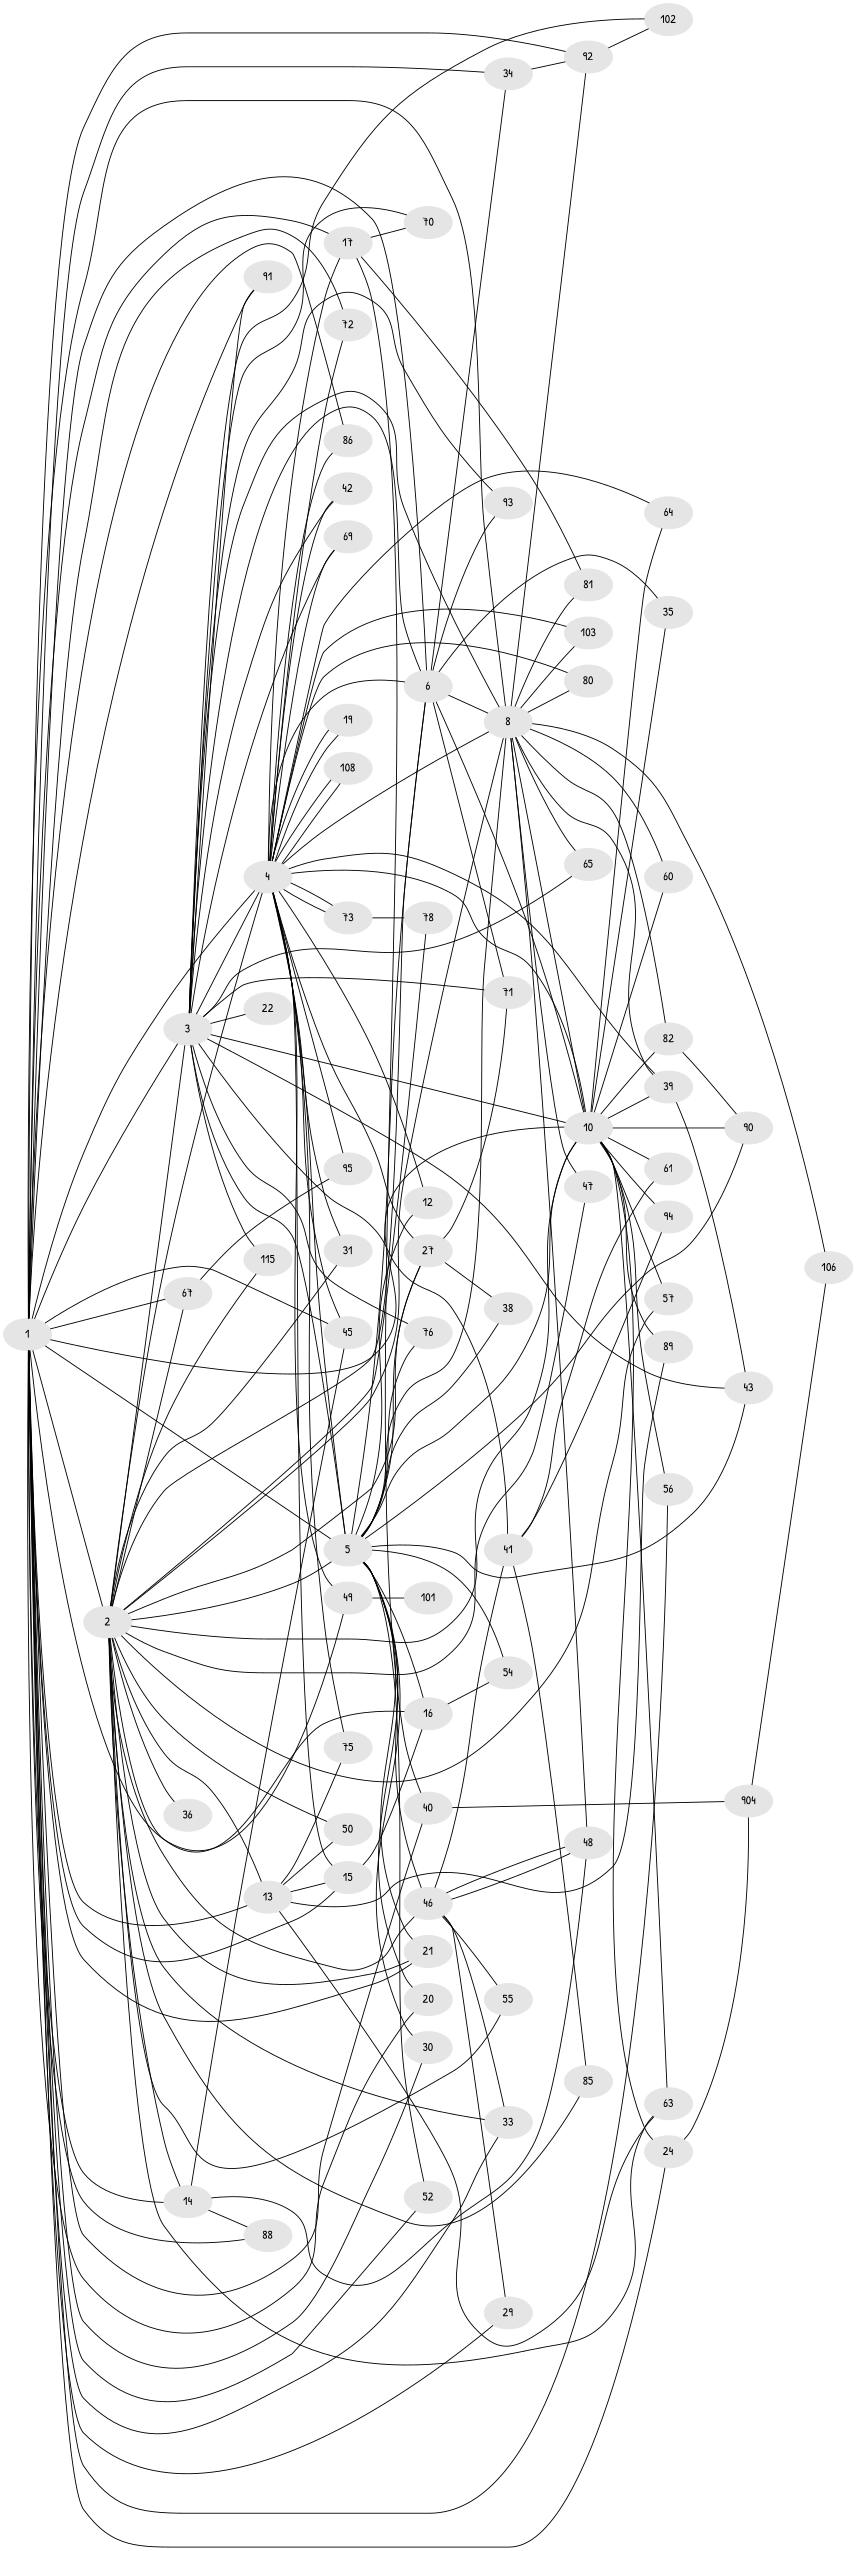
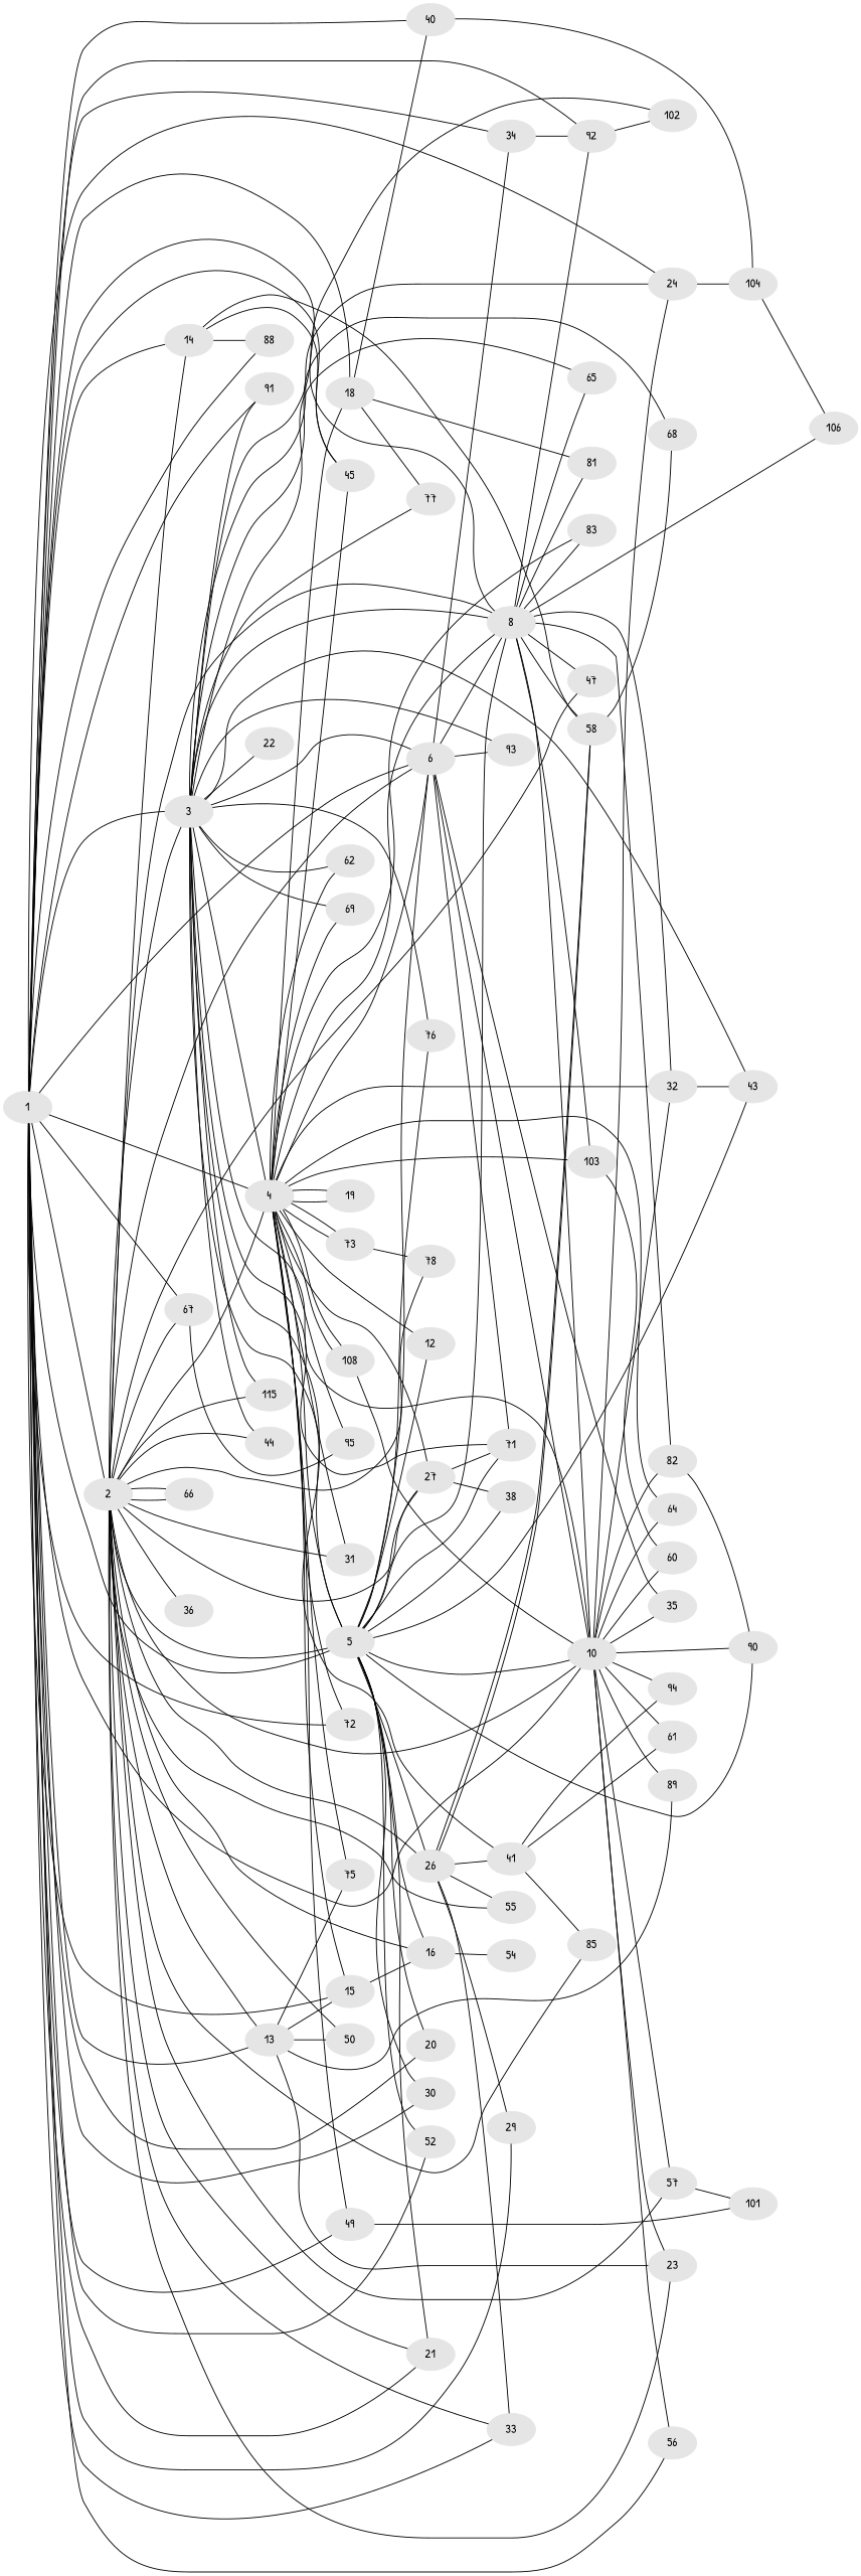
  graph {
    fontname="Patrick Hand"
    rankdir=LR
    node [color=gray90 fontname="Patrick Hand" style=filled]
    edge [fontname="Patrick Hand"]
    1 [super="+7"]
    2 [super="+23"]
    3 [super="+9"]
    4 [super="+17"]
    5 [super="+99"]
    6 [super="+11"]
    8 [super="+62"]
    10 [super="+77"]
    13 [super="+25"]
    14
    15
-   18 [super="+37" label=17]
+   18 [super="+37"]
    20
    21 [super="+28"]
    24
    29
    30
    33 [super="+79"]
    34
    40
    45 [super="+51"]
    49
    52
    56
    67
    72
-   86
    88
    91
    92 [super="+97"]
    16 [super="+32"]
-   26 [super="+53" label=46]
+   26 [super="+53"]
    27 [super="+80"]
    31
    36
+   44
    47
    50
    55
    57
-   63 [super="+84"]
+   63 [super="+84" label=23]
+   66
    78
    85
    n45 [label=115]
    22
    41 [super="+48"]
-   42 [super="+46"]
+   42 [super="+46" label=62]
    43 [super="+107"]
    65
+   68
    69
-   70
+   70 [label=77]
    71 [super="+87"]
    76
    93
    102
    12
    19
-   39 [super="+74"]
+   39 [super="+74" label=32]
    64
    73
    75
-   83 [label=80]
+   83
    95
    103
    108
    38
    54
    90 [super="+100"]
    35
-   58 [super="+96" label=48]
+   58 [super="+96"]
    60
    81
    82
    106
    61
    89
    94
-   104 [label=904]
+   104
    101
    1 -- 2 [weight=2]
    1 -- 3 [weight=4]
    1 -- 4 [weight=2]
    1 -- 5 [weight=2]
    1 -- 6 [weight=2]
    1 -- 8 [weight=2]
    1 -- 10 [weight=2]
    1 -- 13
    1 -- 14
    1 -- 15
    1 -- 18
    1 -- 20
    1 -- 21
    1 -- 24
    1 -- 29
    1 -- 30
    1 -- 33
    1 -- 34
    1 -- 40
    1 -- 45
    1 -- 49
    1 -- 52
    1 -- 56
    1 -- 67
    1 -- 72
-   1 -- 86
    1 -- 88
    1 -- 91
    1 -- 92
    2 -- 3 [weight=3]
    2 -- 4
    2 -- 5
    2 -- 6
    2 -- 8
    2 -- 10
    2 -- 13
    2 -- 14
    2 -- 21
    2 -- 33
    2 -- 67
    2 -- 16
    2 -- 26
    2 -- 27
    2 -- 31
    2 -- 36
+   2 -- 44
    2 -- 47
    2 -- 50
    2 -- 55
    2 -- 57
    2 -- 63
+   2 -- 66
+   2 -- 66
    2 -- 78
    2 -- 85
    2 -- n45
    3 -- 4 [weight=2]
    3 -- 5 [weight=2]
    3 -- 6 [weight=2]
    3 -- 8 [weight=2]
    3 -- 10 [weight=2]
+   3 -- 24
    3 -- 91
+   3 -- 44
    3 -- n45
    3 -- 22 [weight=2]
    3 -- 41 [weight=2]
    3 -- 42
    3 -- 43
    3 -- 65
+   3 -- 68
    3 -- 69
    3 -- 70
    3 -- 71
    3 -- 76
    3 -- 93
    3 -- 102
    4 -- 5 [weight=2]
    4 -- 6 [weight=2]
    4 -- 8
-   4 -- 10
+   108 -- 10
    4 -- 15
    4 -- 18
    4 -- 45
    4 -- 49
    4 -- 72
-   4 -- 86
    4 -- 27
    4 -- 31
    4 -- 42 [weight=2]
    4 -- 69
    4 -- 12
    4 -- 19
    4 -- 19
    4 -- 39
    4 -- 64
    4 -- 73
    4 -- 73
    4 -- 75
    4 -- 83
    4 -- 95
    4 -- 103
    4 -- 108
    4 -- 108
    5 -- 6
    5 -- 8
    5 -- 10
    5 -- 20
    5 -- 21
    5 -- 30
    5 -- 52
    5 -- 16
    5 -- 26 [weight=2]
    5 -- 27
    5 -- 43
    5 -- 76
    5 -- 12
    5 -- 38
-   5 -- 54
+   5 -- 71
    5 -- 90
    6 -- 8 [weight=2]
    6 -- 10
    6 -- 34
    6 -- 71
    6 -- 93
    6 -- 35
    8 -- 10
    8 -- 92
    8 -- 47
    8 -- 65
    8 -- 39
    8 -- 83
    8 -- 103
    8 -- 58
-   8 -- 60
+   103 -- 60
    8 -- 81
    8 -- 82
    8 -- 106
    10 -- 24
    10 -- 56
    10 -- 57
    10 -- 63
    10 -- 39
    10 -- 64
    10 -- 90
    10 -- 35
    10 -- 60
    10 -- 82
    10 -- 61
    10 -- 89
    10 -- 94
    13 -- 15
    13 -- 50
    13 -- 63
    13 -- 75
    13 -- 89
    14 -- 45
    14 -- 88
    14 -- 58
    15 -- 16
    18 -- 40
    18 -- 70
    18 -- 81
    24 -- 104
    34 -- 92
    40 -- 104
    49 -- 101
    67 -- 95
    92 -- 102
    16 -- 54
    26 -- 29
    26 -- 33
    26 -- 55
    26 -- 41
    26 -- 58
    26 -- 58
    27 -- 71
    27 -- 38
+   57 -- 101
    41 -- 85
    41 -- 61
    41 -- 94
    39 -- 43
    73 -- 78
+   58 -- 68
    82 -- 90
    104 -- 106
  }
